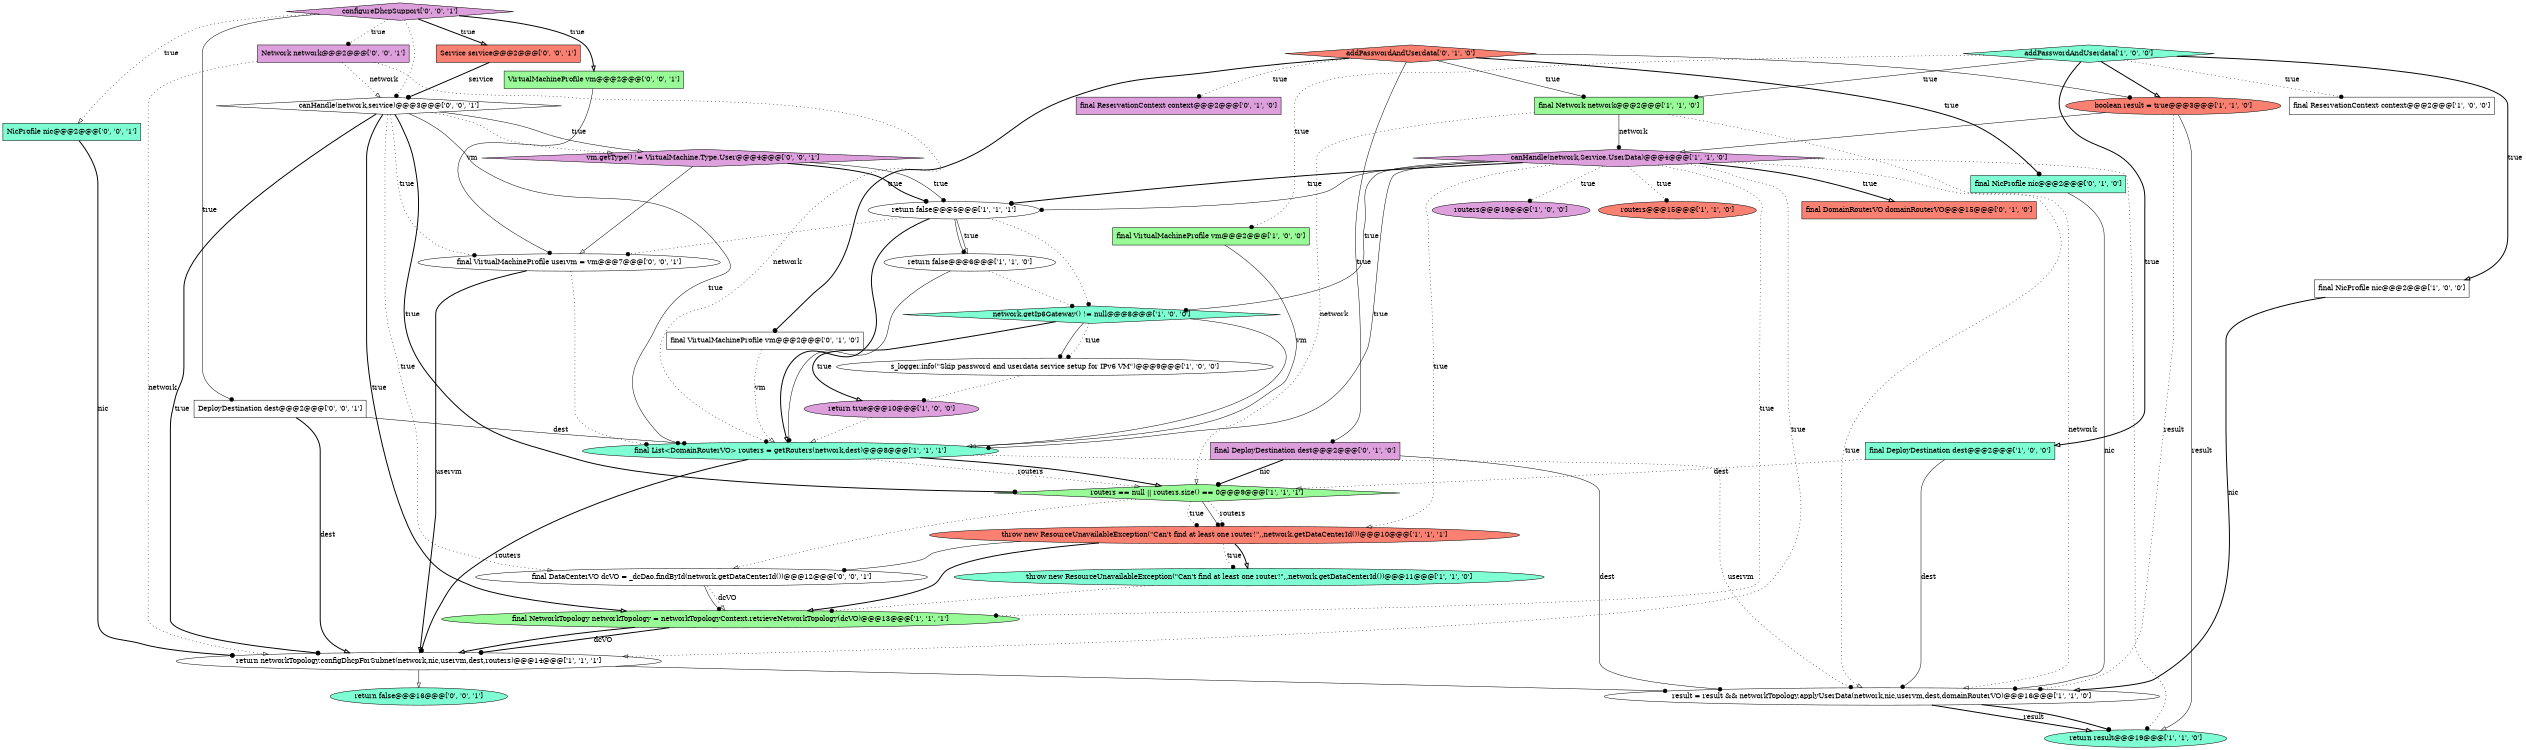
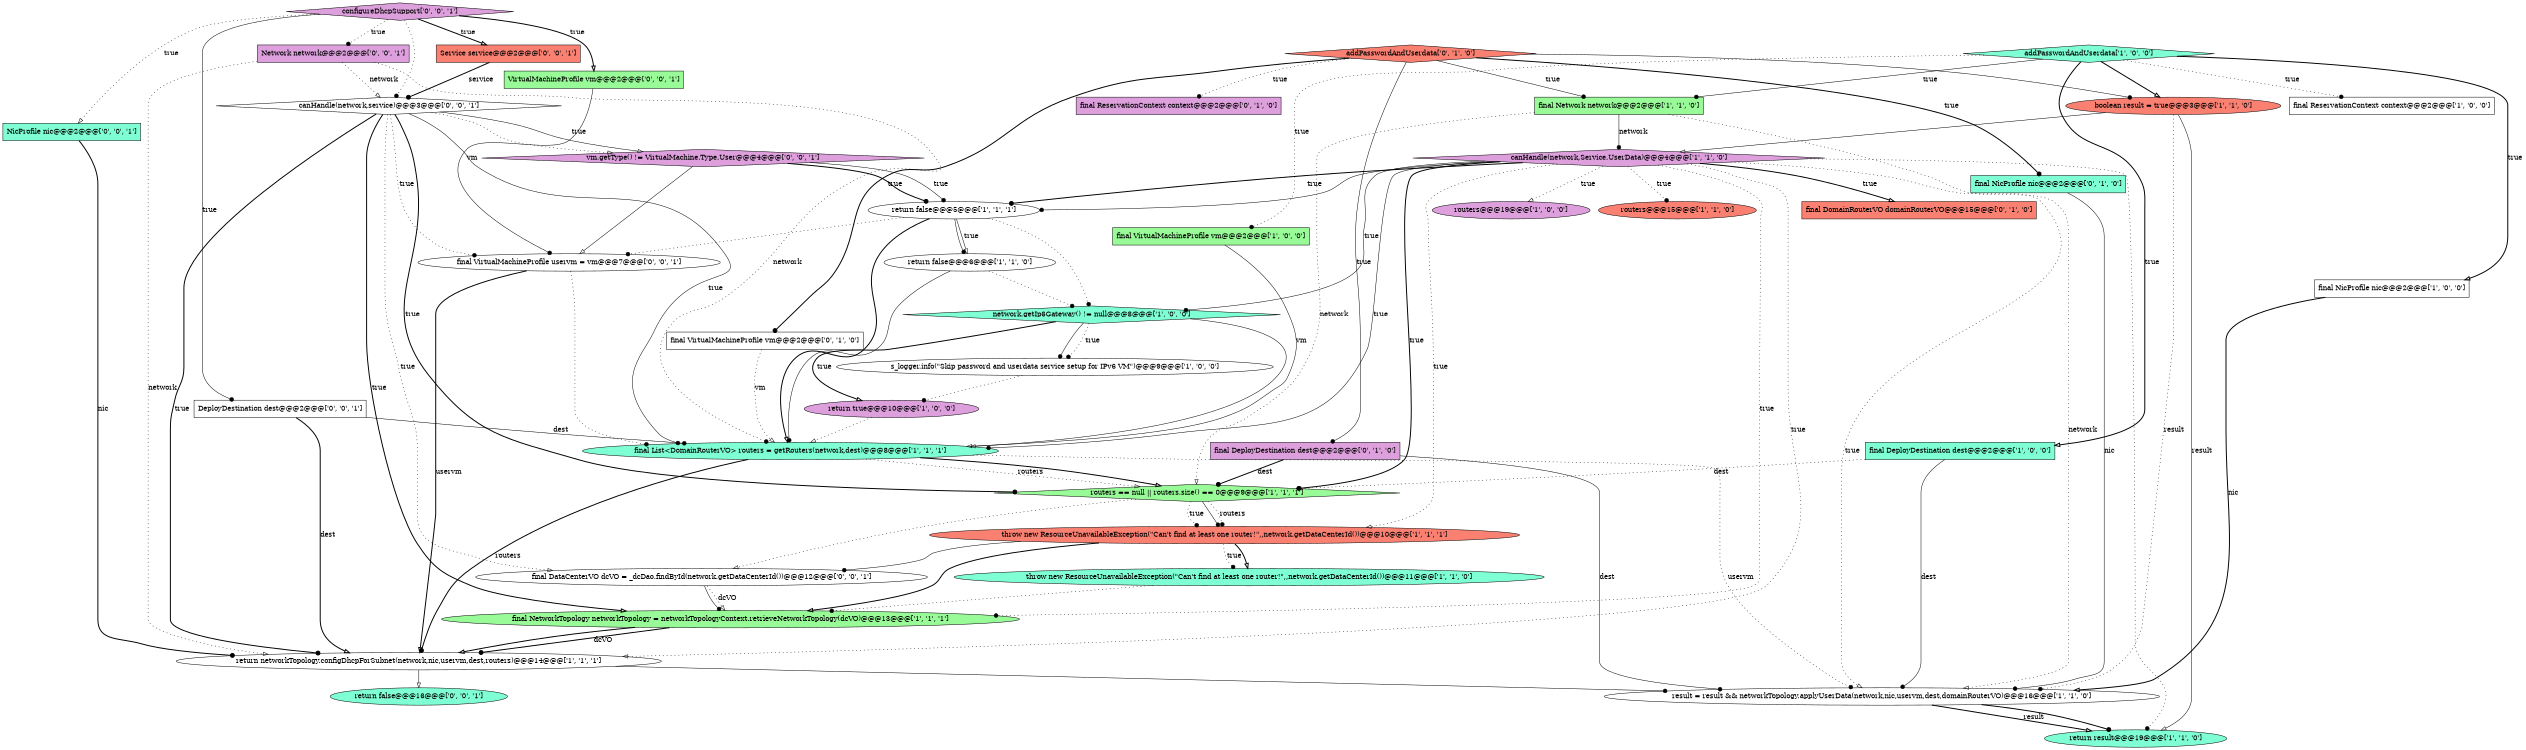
  digraph {
    node [fillcolor=white shape=ellipse style=filled]
    edge [arrowhead=dot style=dotted]
    n1 [fillcolor=aquamarine label="throw new ResourceUnavailableException(\"Can't find at least one router!\",,network.getDataCenterId())@@@11@@@['1', '1', '0']"]
    n2 [fillcolor=palegreen label="final NetworkTopology networkTopology = networkTopologyContext.retrieveNetworkTopology(dcVO)@@@13@@@['1', '1', '1']"]
    n3 [label="return networkTopology.configDhcpForSubnet(network,nic,uservm,dest,routers)@@@14@@@['1', '1', '1']"]
    n4 [fillcolor=plum label="return true@@@10@@@['1', '0', '0']"]
    n5 [fillcolor=aquamarine label="final List<DomainRouterVO> routers = getRouters(network,dest)@@@8@@@['1', '1', '1']"]
    n6 [label="result = result && networkTopology.applyUserData(network,nic,uservm,dest,domainRouterVO)@@@16@@@['1', '1', '0']"]
    n7 [fillcolor=palegreen label="routers == null || routers.size() == 0@@@9@@@['1', '1', '1']" shape=diamond]
    n8 [fillcolor=aquamarine label="return false@@@16@@@['0', '0', '1']"]
    n9 [fillcolor=aquamarine label="return result@@@19@@@['1', '1', '0']"]
    n10 [fillcolor=palegreen label="final Network network@@@2@@@['1', '1', '0']" shape=box]
    n11 [fillcolor=plum label="canHandle(network,Service.UserData)@@@4@@@['1', '1', '0']" shape=diamond]
    n12 [fillcolor=aquamarine label="network.getIp6Gateway() != null@@@8@@@['1', '0', '0']" shape=diamond]
    n13 [fillcolor=salmon label="final DomainRouterVO domainRouterVO@@@15@@@['0', '1', '0']" shape=box]
    n14 [label="return false@@@5@@@['1', '1', '1']"]
    n15 [fillcolor=salmon label="throw new ResourceUnavailableException(\"Can't find at least one router!\",,network.getDataCenterId())@@@10@@@['1', '1', '1']"]
    n16 [fillcolor=plum label="routers@@@19@@@['1', '0', '0']"]
    n17 [fillcolor=salmon label="routers@@@15@@@['1', '1', '0']"]
    n18 [label="final DataCenterVO dcVO = _dcDao.findById(network.getDataCenterId())@@@12@@@['0', '0', '1']"]
    n19 [label="return false@@@6@@@['1', '1', '0']"]
    n20 [label="s_logger.info(\"Skip password and userdata service setup for IPv6 VM\")@@@9@@@['1', '0', '0']"]
    n21 [fillcolor=plum label="final DeployDestination dest@@@2@@@['0', '1', '0']" shape=box]
    n22 [label="canHandle(network,service)@@@3@@@['0', '0', '1']" shape=diamond]
    n23 [label="final VirtualMachineProfile uservm = vm@@@7@@@['0', '0', '1']"]
    n24 [fillcolor=plum label="vm.getType() != VirtualMachine.Type.User@@@4@@@['0', '0', '1']" shape=diamond]
    n25 [fillcolor=salmon label="addPasswordAndUserdata['0', '1', '0']" shape=diamond]
    n26 [fillcolor=aquamarine label="final NicProfile nic@@@2@@@['0', '1', '0']" shape=box]
    n27 [fillcolor=salmon label="boolean result = true@@@3@@@['1', '1', '0']"]
    n28 [label="final VirtualMachineProfile vm@@@2@@@['0', '1', '0']" shape=box]
    n29 [fillcolor=plum label="final ReservationContext context@@@2@@@['0', '1', '0']" shape=box]
    n30 [fillcolor=salmon label="Service service@@@2@@@['0', '0', '1']" shape=box]
    n31 [fillcolor=aquamarine label="final DeployDestination dest@@@2@@@['1', '0', '0']" shape=box]
    n32 [fillcolor=palegreen label="final VirtualMachineProfile vm@@@2@@@['1', '0', '0']" shape=box]
    n33 [label="DeployDestination dest@@@2@@@['0', '0', '1']" shape=box]
    n34 [label="final ReservationContext context@@@2@@@['1', '0', '0']" shape=box]
    n35 [fillcolor=plum label="configureDhcpSupport['0', '0', '1']" shape=diamond]
    n36 [fillcolor=palegreen label="VirtualMachineProfile vm@@@2@@@['0', '0', '1']" shape=box]
    n37 [fillcolor=plum label="Network network@@@2@@@['0', '0', '1']" shape=box]
    n38 [fillcolor=aquamarine label="NicProfile nic@@@2@@@['0', '0', '1']" shape=box]
    n39 [fillcolor=aquamarine label="addPasswordAndUserdata['1', '0', '0']" shape=diamond]
    n40 [label="final NicProfile nic@@@2@@@['1', '0', '0']" shape=box]
    n1 -> n2
    n2 -> n3 [label=dcVO style=bold]
    n2 -> n3 [arrowhead=onormal style=bold]
    n3 -> n6 [style=solid]
    n3 -> n8 [arrowhead=onormal style=solid]
    n4 -> n5 [arrowhead=onormal]
    n5 -> n3 [label=routers style=bold]
    n5 -> n6 [label=uservm]
    n5 -> n7 [arrowhead=onormal label=routers]
    n5 -> n7 [arrowhead=onormal style=bold]
    n6 -> n9 [arrowhead=onormal label=result style=bold]
    n6 -> n9 [style=bold]
    n7 -> n15 [label=routers]
    n7 -> n15 [label=true]
    n7 -> n15 [style=solid]
    n7 -> n18 [arrowhead=onormal]
    n10 -> n6 [arrowhead=onormal label=network]
    n10 -> n7 [arrowhead=onormal label=network]
    n10 -> n11 [label=network style=solid]
    n11 -> n2 [label=true]
    n11 -> n3 [arrowhead=onormal label=true]
    n11 -> n5 [label=true style=solid]
    n11 -> n6 [arrowhead=onormal label=true]
+   n11 -> n7 [label=true style=bold]
    n11 -> n9
    n11 -> n12 [label=true style=solid]
    n11 -> n13 [arrowhead=onormal label=true style=bold]
    n11 -> n14 [label=true style=bold]
    n11 -> n14 [style=solid]
    n11 -> n15 [arrowhead=onormal label=true]
-   n11 -> n16 [label=true]
+   n11 -> n16 [arrowhead=onormal label=true]
    n11 -> n17 [label=true]
    n12 -> n4 [arrowhead=onormal label=true style=bold]
    n12 -> n5 [arrowhead=onormal style=solid]
    n12 -> n20 [style=solid]
    n12 -> n20 [label=true]
    n14 -> n5 [arrowhead=onormal style=bold]
    n14 -> n12
    n14 -> n19 [arrowhead=onormal label=true style=solid]
    n14 -> n19 [style=solid]
    n14 -> n23
    n15 -> n1 [label=true]
    n15 -> n1 [arrowhead=onormal style=bold]
    n15 -> n2 [arrowhead=onormal style=bold]
    n15 -> n18 [style=solid]
    n18 -> n2 [arrowhead=onormal label=dcVO]
    n18 -> n2 [style=solid]
    n19 -> n5 [style=solid]
    n19 -> n12
    n20 -> n4
    n21 -> n6 [label=dest style=solid]
-   n21 -> n7 [label=nic style=bold]
+   n21 -> n7 [label=dest style=bold]
    n22 -> n2 [arrowhead=onormal label=true style=bold]
    n22 -> n3 [label=true style=bold]
    n22 -> n5 [label=true style=solid]
    n22 -> n7 [label=true style=bold]
    n22 -> n18 [arrowhead=onormal label=true]
    n22 -> n23 [label=true]
    n22 -> n24 [arrowhead=onormal label=true style=solid]
    n22 -> n24 [arrowhead=onormal]
    n23 -> n3 [arrowhead=onormal label=uservm style=bold]
    n23 -> n5
    n24 -> n14 [label=true style=solid]
    n24 -> n14 [style=bold]
    n24 -> n23 [arrowhead=onormal style=solid]
    n25 -> n10 [label=true style=solid]
    n25 -> n21 [label=true style=solid]
    n25 -> n26 [label=true style=bold]
    n25 -> n27 [style=solid]
    n25 -> n28 [label=true style=bold]
    n25 -> n29 [label=true]
    n26 -> n6 [label=nic style=solid]
    n27 -> n6 [label=result]
    n27 -> n9 [arrowhead=onormal label=result style=solid]
    n27 -> n11 [arrowhead=onormal style=solid]
    n28 -> n5 [arrowhead=onormal label=vm]
    n30 -> n22 [label=service style=bold]
    n31 -> n6 [label=dest style=solid]
    n31 -> n7 [arrowhead=onormal label=dest]
    n32 -> n5 [arrowhead=onormal label=vm style=solid]
    n33 -> n3 [arrowhead=onormal label=dest style=bold]
    n33 -> n5 [label=dest style=solid]
    n35 -> n22
    n35 -> n30 [arrowhead=onormal label=true style=bold]
    n35 -> n33 [label=true style=solid]
    n35 -> n36 [arrowhead=onormal label=true style=bold]
    n35 -> n37 [label=true]
    n35 -> n38 [arrowhead=onormal label=true]
    n36 -> n23 [label=vm style=solid]
    n37 -> n3 [arrowhead=onormal label=network]
    n37 -> n5 [label=network]
    n37 -> n22 [arrowhead=onormal label=network]
    n38 -> n3 [label=nic style=bold]
    n39 -> n10 [label=true style=solid]
    n39 -> n27 [arrowhead=onormal style=bold]
    n39 -> n31 [arrowhead=onormal label=true style=bold]
    n39 -> n32 [label=true]
    n39 -> n34 [label=true]
    n39 -> n40 [arrowhead=onormal label=true style=bold]
    n40 -> n6 [arrowhead=onormal label=nic style=bold]
  }
